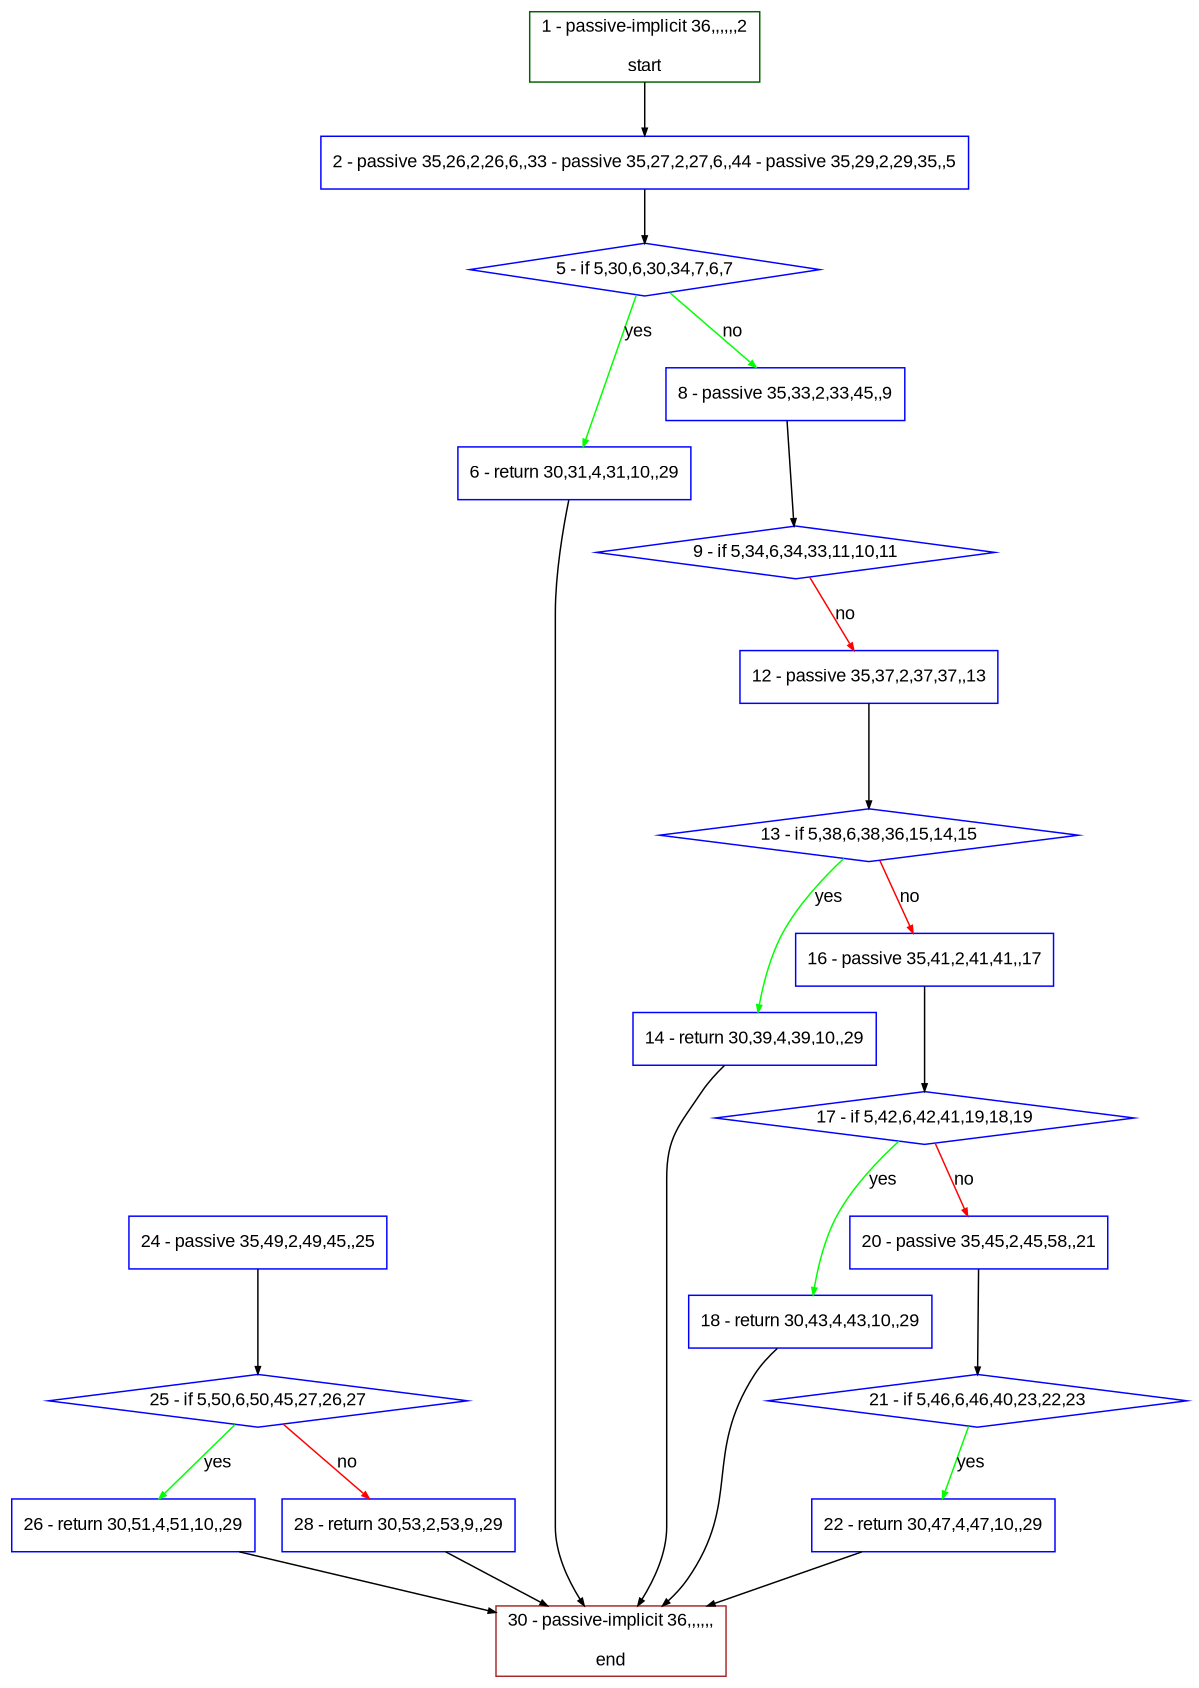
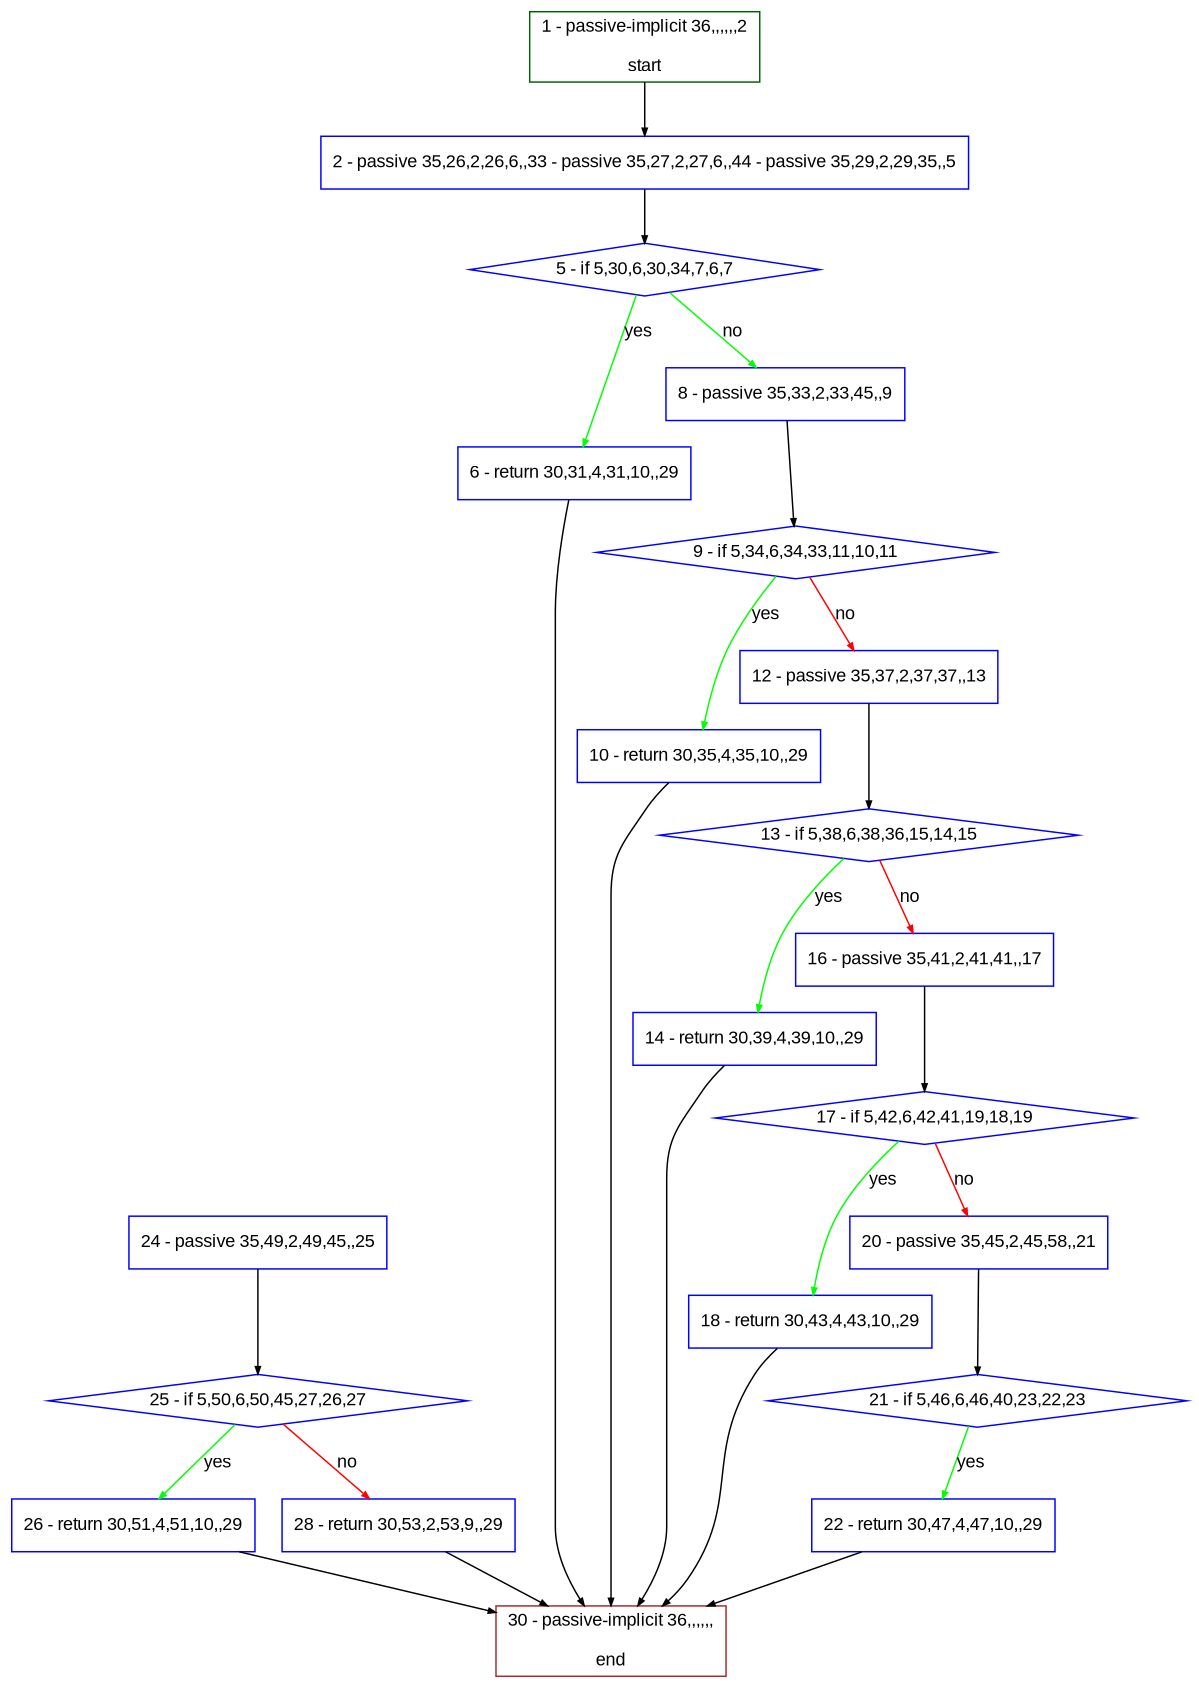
  digraph {
    bgcolor=white
    compound=true
    fillcolor="#FFFFCC"
    fontname=Arial
    fontsize=12
    pack=true
    packmode=clust
    style="rounded,filled"
    node [color="#0000ff" compound=true fillcolor="#ffffff" fixedsize=false fontname=Arial fontsize=12 node_initialized=no shape=box style=filled]
    edge [arrowhead=normal arrowsize=0.5 arrowtail=none color="#000000" compound=true dir=forward fontcolor=black fontname=Arial fontsize=12]
    n1 [label="2 - passive 35,26,2,26,6,,33 - passive 35,27,2,27,6,,44 - passive 35,29,2,29,35,,5"]
    n2 [label="5 - if 5,30,6,30,34,7,6,7" shape=diamond]
    n3 [label="6 - return 30,31,4,31,10,,29"]
    n4 [label="8 - passive 35,33,2,33,45,,9"]
    n5 [color="#006400" label="1 - passive-implicit 36,,,,,,2\n\nstart"]
    n6 [color="#a52a2a" label="30 - passive-implicit 36,,,,,,\n\nend"]
    n7 [label="9 - if 5,34,6,34,33,11,10,11" shape=diamond]
+   n8 [label="10 - return 30,35,4,35,10,,29"]
    n9 [label="12 - passive 35,37,2,37,37,,13"]
    n10 [label="13 - if 5,38,6,38,36,15,14,15" shape=diamond]
    n11 [label="14 - return 30,39,4,39,10,,29"]
    n12 [label="16 - passive 35,41,2,41,41,,17"]
    n13 [label="17 - if 5,42,6,42,41,19,18,19" shape=diamond]
    n14 [label="18 - return 30,43,4,43,10,,29"]
    n15 [label="20 - passive 35,45,2,45,58,,21"]
    n16 [label="21 - if 5,46,6,46,40,23,22,23" shape=diamond]
    n17 [label="22 - return 30,47,4,47,10,,29"]
    n18 [label="24 - passive 35,49,2,49,45,,25"]
    n19 [label="25 - if 5,50,6,50,45,27,26,27" shape=diamond]
    n20 [label="26 - return 30,51,4,51,10,,29"]
    n21 [label="28 - return 30,53,2,53,9,,29"]
    n1 -> n2
    n2 -> n3 [color="#00ff00" label=yes]
    n2 -> n4 [color="#00ff00" label=no]
    n3 -> n6
    n4 -> n7
    n5 -> n1
+   n7 -> n8 [color="#00ff00" label=yes]
    n7 -> n9 [color="#ff0000" label=no]
+   n8 -> n6
    n9 -> n10
    n10 -> n11 [color="#00ff00" label=yes]
    n10 -> n12 [color="#ff0000" label=no]
    n11 -> n6
    n12 -> n13
    n13 -> n14 [color="#00ff00" label=yes]
    n13 -> n15 [color="#ff0000" label=no]
    n14 -> n6
    n15 -> n16
    n16 -> n17 [color="#00ff00" label=yes]
    n17 -> n6
    n18 -> n19
    n19 -> n20 [color="#00ff00" label=yes]
    n19 -> n21 [color="#ff0000" label=no]
    n20 -> n6
    n21 -> n6
  }
